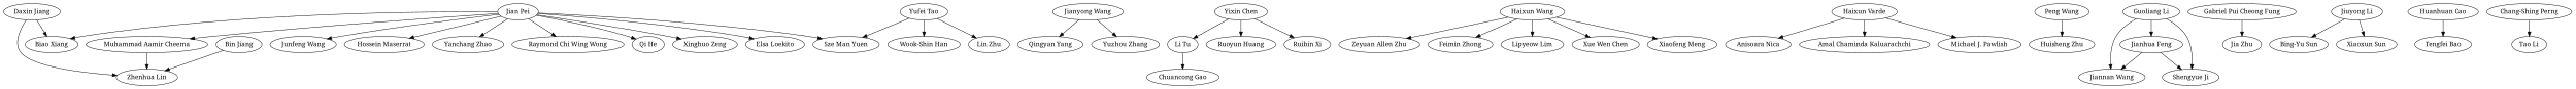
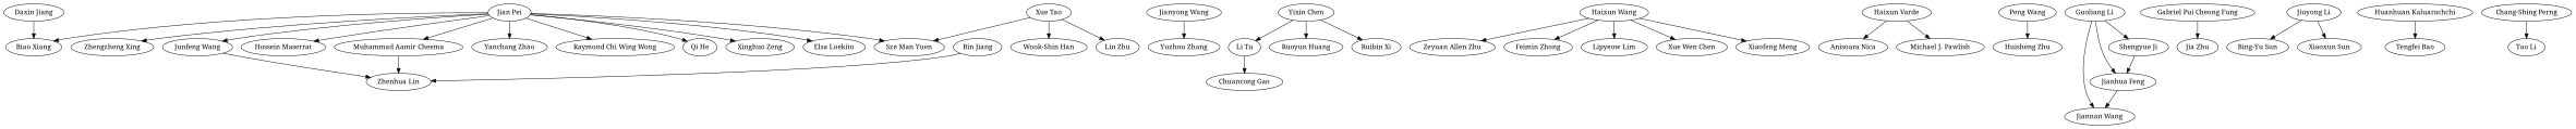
  strict digraph {
    fontname="Noto Serif"
    node [fontname="Noto Serif"]
    edge [fontname="Noto Serif"]
    "Jian Pei"
+   "Zhengzheng Xing"
    "Biao Xiang"
    "Junfeng Wang"
    "Hossein Maserrat"
    "Muhammad Aamir Cheema"
    "Yanchang Zhao"
    "Sze Man Yuen"
    "Raymond Chi Wing Wong"
    "Qi He"
    "Xinghuo Zeng"
    "Elsa Loekito"
    "Zhenhua Lin"
    "Jianyong Wang"
-   "Qingyan Yang"
    "Yuzhou Zhang"
    "Yixin Chen"
    "Li Tu"
    "Ruoyun Huang"
    "Ruibin Xi"
    "Chuancong Gao"
    "Haixun Wang"
    "Zeyuan Allen Zhu"
    "Feimin Zhong"
    "Lipyeow Lim"
    "Xue Wen Chen"
    "Xiaofeng Meng"
    "Daxin Jiang"
    n29 [label="Haixun Varde"]
    "Anisoara Nica"
-   "Amal Chaminda Kaluarachchi"
    "Michael J. Pawlish"
    "Peng Wang"
    "Huisheng Zhu"
    "Guoliang Li"
    "Jiannan Wang"
    "Jianhua Feng"
    "Shengyue Ji"
    "Gabriel Pui Cheong Fung"
    "Jia Zhu"
    "Jiuyong Li"
    "Bing-Yu Sun"
    "Xiaoxun Sun"
-   "Huanhuan Cao"
+   "Huanhuan Cao" [label="Huanhuan Kaluarachchi"]
    "Tengfei Bao"
    "Bin Jiang"
-   "Yufei Tao"
+   "Yufei Tao" [label="Xue Tao"]
    "Wook-Shin Han"
    "Lin Zhu"
    "Chang-Shing Perng"
    "Tao Li"
+   "Jian Pei" -> "Zhengzheng Xing"
    "Jian Pei" -> "Biao Xiang"
    "Jian Pei" -> "Junfeng Wang"
    "Jian Pei" -> "Hossein Maserrat"
    "Jian Pei" -> "Muhammad Aamir Cheema"
    "Jian Pei" -> "Yanchang Zhao"
    "Jian Pei" -> "Sze Man Yuen"
    "Jian Pei" -> "Raymond Chi Wing Wong"
    "Jian Pei" -> "Qi He"
    "Jian Pei" -> "Xinghuo Zeng"
    "Jian Pei" -> "Elsa Loekito"
    "Muhammad Aamir Cheema" -> "Zhenhua Lin"
-   "Jianyong Wang" -> "Qingyan Yang"
    "Jianyong Wang" -> "Yuzhou Zhang"
    "Yixin Chen" -> "Li Tu"
    "Yixin Chen" -> "Ruoyun Huang"
    "Yixin Chen" -> "Ruibin Xi"
    "Li Tu" -> "Chuancong Gao"
    "Haixun Wang" -> "Zeyuan Allen Zhu"
    "Haixun Wang" -> "Feimin Zhong"
    "Haixun Wang" -> "Lipyeow Lim"
    "Haixun Wang" -> "Xue Wen Chen"
    "Haixun Wang" -> "Xiaofeng Meng"
    "Daxin Jiang" -> "Biao Xiang"
-   "Daxin Jiang" -> "Zhenhua Lin"
+   "Junfeng Wang" -> "Zhenhua Lin"
    n29 -> "Anisoara Nica"
-   n29 -> "Amal Chaminda Kaluarachchi"
    n29 -> "Michael J. Pawlish"
    "Peng Wang" -> "Huisheng Zhu"
    "Guoliang Li" -> "Jiannan Wang"
    "Guoliang Li" -> "Jianhua Feng"
    "Guoliang Li" -> "Shengyue Ji"
    "Jianhua Feng" -> "Jiannan Wang"
-   "Jianhua Feng" -> "Shengyue Ji"
+   "Shengyue Ji" -> "Jianhua Feng"
    "Gabriel Pui Cheong Fung" -> "Jia Zhu"
    "Jiuyong Li" -> "Bing-Yu Sun"
    "Jiuyong Li" -> "Xiaoxun Sun"
    "Huanhuan Cao" -> "Tengfei Bao"
    "Bin Jiang" -> "Zhenhua Lin"
    "Yufei Tao" -> "Sze Man Yuen"
    "Yufei Tao" -> "Wook-Shin Han"
    "Yufei Tao" -> "Lin Zhu"
    "Chang-Shing Perng" -> "Tao Li"
  }
